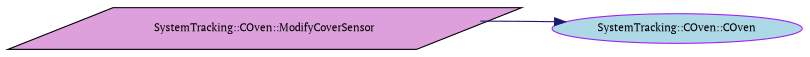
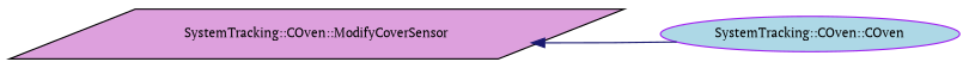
  digraph {
    rankdir=LR
    fontname="PT Serif"
    node [fontname="PT Serif" fontsize=10 style=filled]
    n1 [color=black fillcolor=plum fontcolor=black height=0.2 label="SystemTracking::COven::ModifyCoverSensor" shape=parallelogram width=0.4]
    n2 [color=purple fillcolor=lightblue height=0.2 label="SystemTracking::COven::COven" shape=ellipse width=0.4]
-   n2 -> n1 [color=midnightblue dir=back fontname="PT Serif" fontsize=10 labelfontname=FreeSans labelfontsize=10 style=solid]
+   n1 -> n2 [color=midnightblue dir=back fontname="PT Serif" fontsize=10 labelfontname=FreeSans labelfontsize=10 style=solid]
  }
